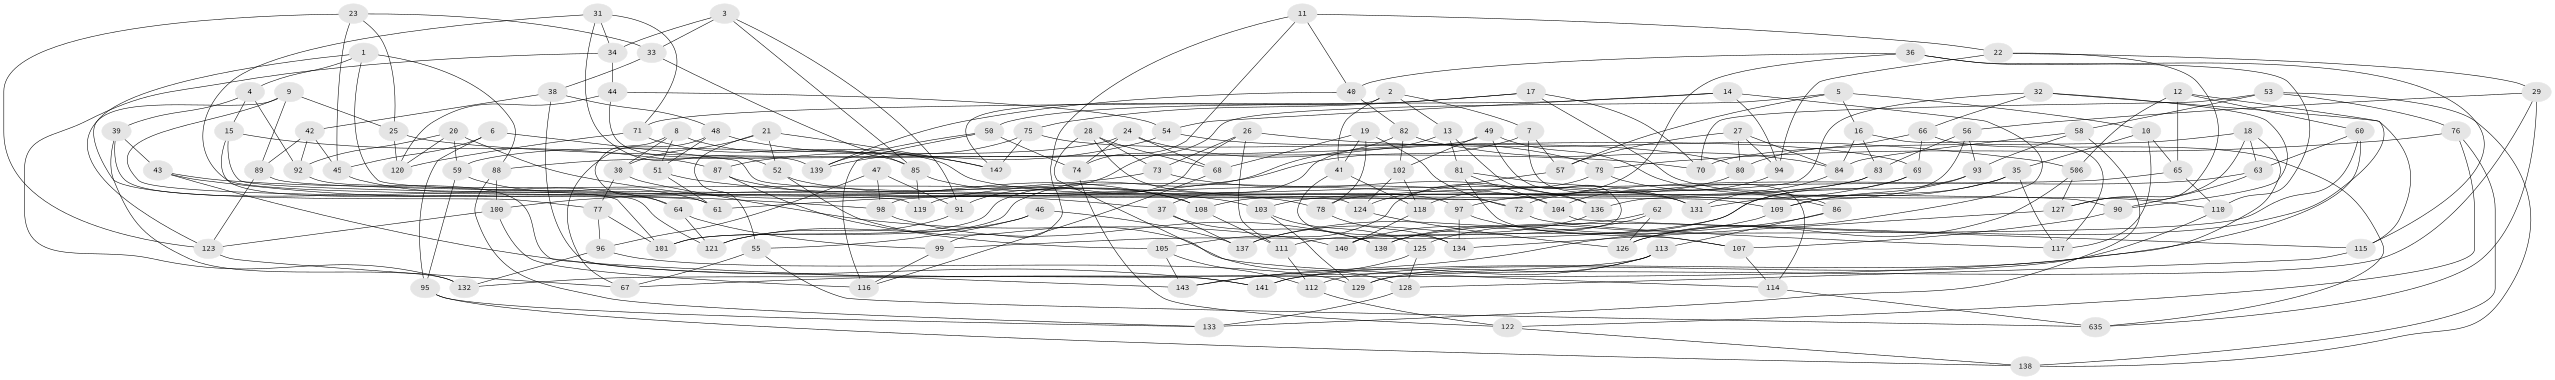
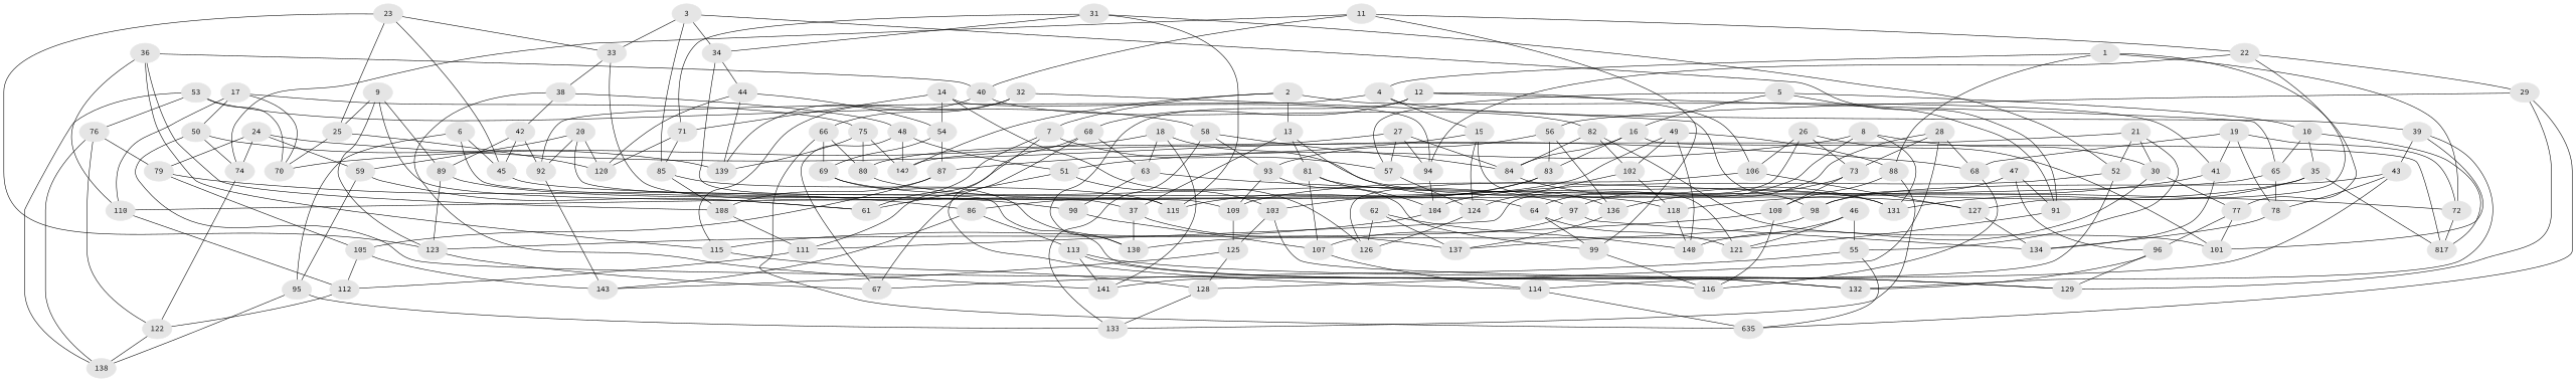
  graph {
    fontname="Source Code Pro"
    node [color=gray90 fontname="Source Code Pro" style=filled]
    edge [fontname="Source Code Pro"]
    1
    4
    72
    77
    88
    15
    39
    92
-   117
+   117 [label=817]
    101
    96
    133
    100
    2
    7
    13
    41
    142
    57
    61
    114
    37
    81
    136
    118
    134
    3
    33
    34
    85
    91
    119
    38
    44
    132
    108
    121
    87
    124
    43
    143
    5
    10
    16
    35
    65
    83
    84
    6
    45
    95
    109
    64
    47
    98
    138
    125
    n58 [label=635]
    8
    30
    51
    131
    140
    103
    99
    9
    25
    89
    123
    70
    120
    90
    67
    110
    78
    11
    22
    40
    74
    94
    127
    29
    82
    139
    122
    116
    12
    60
-   106 [label=506]
+   106
    130
    63
    111
    126
    137
    104
    107
    14
    54
    71
    69
    105
    17
    50
    75
    80
    112
    18
    141
    19
    68
    20
    59
    21
    52
    55
    56
    129
    23
    24
    79
    86
    26
    73
    27
    28
    97
    128
    93
    31
    32
    66
    115
    42
    48
    36
    102
    46
    49
    113
    53
    58
    76
    62
    1 -- 4
    1 -- 72
    1 -- 77
    1 -- 88
    4 -- 15
    4 -- 39
    4 -- 92
    72 -- 117
    77 -- 101
    77 -- 96
    88 -- 133
    88 -- 100
    15 -- 121
    15 -- 87
    15 -- 124
    39 -- 101
    39 -- 132
    39 -- 43
    92 -- 143
    96 -- 132
    96 -- 129
    100 -- 123
    100 -- 116
    2 -- 7
    2 -- 13
    2 -- 41
    2 -- 142
    7 -- 57
    7 -- 61
    7 -- 114
    13 -- 37
    13 -- 81
    13 -- 136
    41 -- 118
    41 -- 134
    57 -- 124
    114 -- n58
    37 -- 130
    37 -- 137
    81 -- 131
    81 -- 104
    81 -- 107
    136 -- 137
    118 -- 140
    3 -- 33
    3 -- 34
    3 -- 85
    3 -- 91
-   33 -- 85
+   33 -- 119
    33 -- 38
    34 -- 44
    34 -- 132
    85 -- 119
    85 -- 108
    91 -- 121
    38 -- 141
    38 -- 42
    38 -- 48
    44 -- 120
    44 -- 139
    44 -- 54
    108 -- 111
    87 -- 108
    87 -- 105
    124 -- 126
    43 -- 98
    43 -- 78
    43 -- 141
    5 -- 57
    5 -- 91
    5 -- 10
    5 -- 16
    10 -- 117
    10 -- 35
    10 -- 65
    16 -- 117
    16 -- 83
    16 -- 84
    35 -- 117
    35 -- 109
    35 -- 131
    65 -- 110
    65 -- 78
    83 -- 119
    83 -- 103
    84 -- 131
    6 -- 45
    6 -- 95
    6 -- 109
    45 -- 64
    95 -- 133
    95 -- 138
    109 -- 125
    64 -- 121
    64 -- 99
    47 -- 96
    47 -- 91
    47 -- 98
    98 -- 130
    125 -- 143
    125 -- 128
    8 -- 64
    8 -- 30
    8 -- 51
    8 -- 131
    30 -- 77
    30 -- 140
    51 -- 61
    51 -- 103
    103 -- 125
    103 -- 129
    99 -- 116
    9 -- 61
    9 -- 25
    9 -- 89
    9 -- 123
    25 -- 70
    25 -- 120
    89 -- 123
    89 -- 90
    123 -- 67
    90 -- 107
    110 -- 112
    78 -- 134
    11 -- 99
    11 -- 22
    11 -- 40
    11 -- 74
    22 -- 94
    22 -- 127
    22 -- 29
    40 -- 82
    40 -- 139
    74 -- 122
    94 -- 104
    127 -- 134
    29 -- n58
    29 -- 56
    29 -- 129
    82 -- 101
    82 -- 84
    82 -- 102
    122 -- 138
    12 -- 65
    12 -- 60
    12 -- 106
    12 -- 130
    60 -- 67
    60 -- 63
    60 -- 111
    106 -- 127
    106 -- 126
    63 -- 72
    63 -- 90
    111 -- 112
    104 -- 115
    107 -- 114
    14 -- 94
    14 -- 126
    14 -- 54
    14 -- 71
    54 -- 87
    54 -- 69
    71 -- 85
    71 -- 120
    69 -- 130
    69 -- 97
    105 -- 143
    105 -- 112
    17 -- 70
    17 -- 110
    17 -- 50
    17 -- 75
    50 -- 74
    50 -- 139
    50 -- 116
    75 -- 142
    75 -- 139
    75 -- 80
    80 -- 118
    112 -- 122
    18 -- 70
    18 -- 127
    18 -- 63
    18 -- 141
    19 -- 72
    19 -- 41
    19 -- 78
    19 -- 68
    68 -- 116
    20 -- 92
    20 -- 37
    20 -- 120
    20 -- 59
    59 -- 61
    59 -- 95
    21 -- 142
    21 -- 30
    21 -- 52
    21 -- 55
    52 -- 114
    52 -- 104
    55 -- n58
    55 -- 67
    56 -- 136
    56 -- 83
    56 -- 93
    23 -- 33
    23 -- 45
    23 -- 25
    23 -- 123
    24 -- 74
    24 -- 68
    24 -- 59
    24 -- 79
    79 -- 105
    79 -- 86
    86 -- 143
    86 -- 113
    26 -- 101
    26 -- 106
    26 -- 111
    26 -- 73
    73 -- 100
    73 -- 136
    27 -- 57
    27 -- 84
    27 -- 94
    27 -- 80
    28 -- 68
    28 -- 73
    28 -- 97
    28 -- 128
    97 -- 134
    97 -- 107
    128 -- 133
    93 -- 109
    93 -- 99
    31 -- 34
    31 -- 119
    31 -- 71
    31 -- 52
    32 -- 98
-   32 -- 90
    32 -- 66
    32 -- 115
    66 -- n58
    66 -- 69
    66 -- 80
    115 -- 128
    42 -- 92
    42 -- 45
    42 -- 89
    48 -- 142
    48 -- 51
    48 -- 67
    36 -- 108
    36 -- 110
    36 -- 40
    36 -- 115
    102 -- 118
    102 -- 124
    46 -- 121
    46 -- 137
    46 -- 55
    49 -- 88
    49 -- 140
    49 -- 86
    49 -- 102
    113 -- 132
    113 -- 141
    113 -- 129
    53 -- 138
    53 -- 70
    53 -- 58
    53 -- 76
    58 -- 133
    58 -- 84
    58 -- 93
    76 -- 138
    76 -- 122
    76 -- 79
    62 -- 140
    62 -- 126
    62 -- 137
  }
